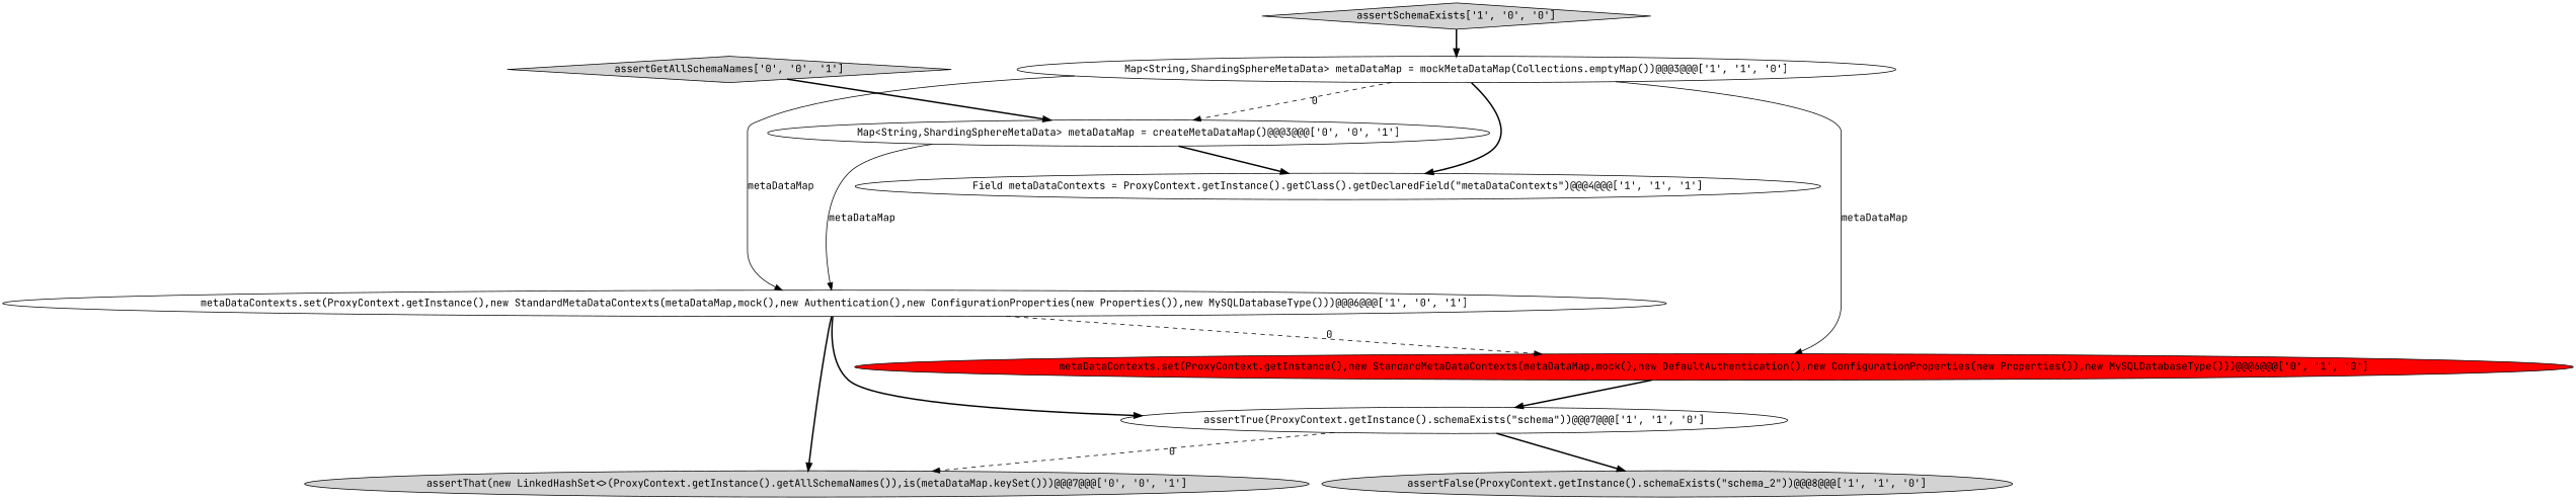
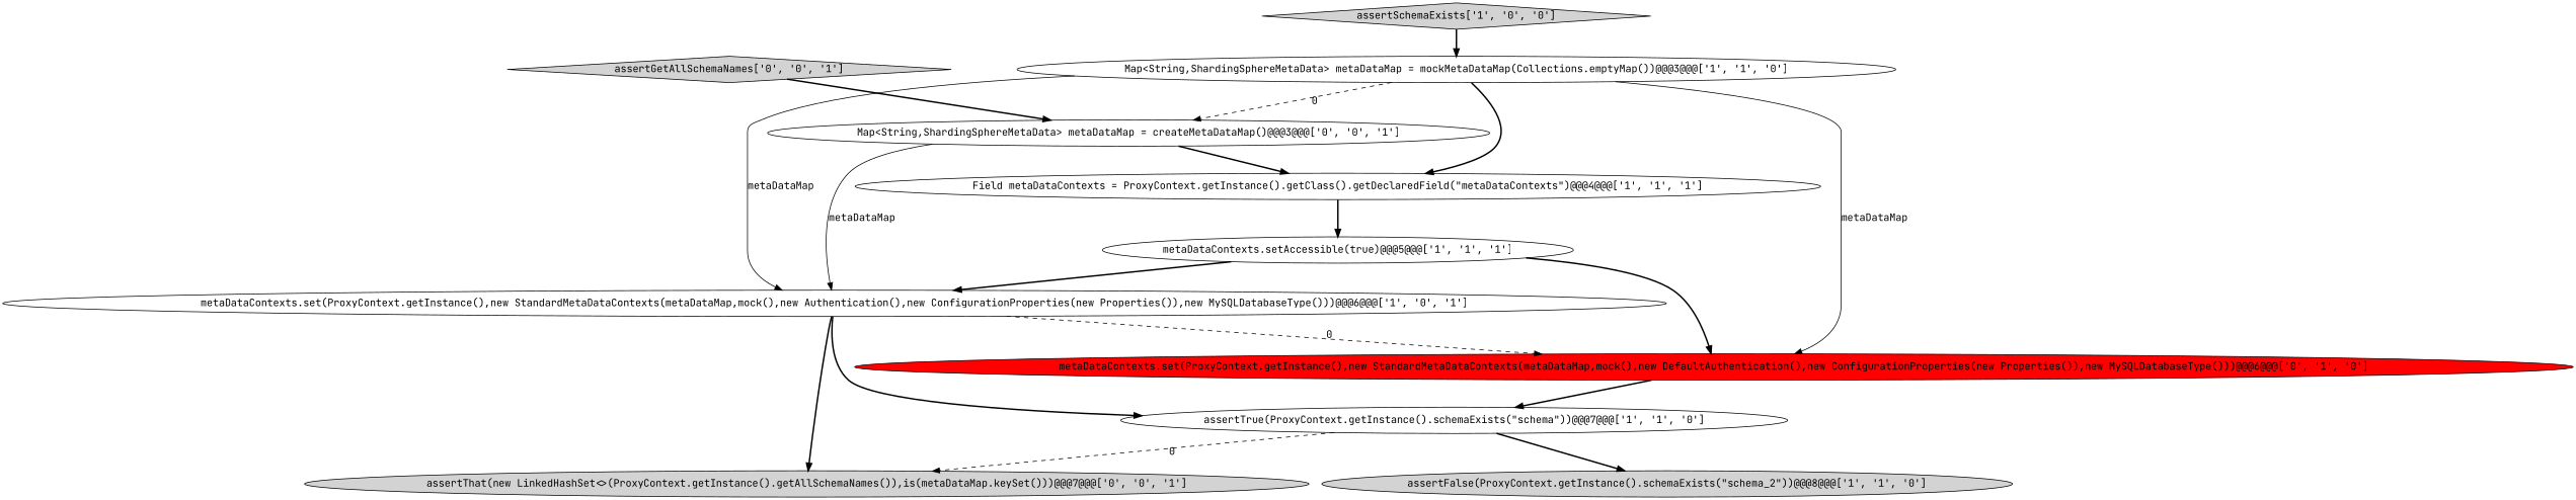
  digraph {
    fontname="JetBrains Mono"
    node [fillcolor=white fontname="JetBrains Mono" shape=ellipse style=filled]
    edge [fontname="JetBrains Mono" style=bold]
    n1 [label="Map<String,ShardingSphereMetaData> metaDataMap = mockMetaDataMap(Collections.emptyMap())@@@3@@@['1', '1', '0']"]
    n2 [label="Field metaDataContexts = ProxyContext.getInstance().getClass().getDeclaredField(\"metaDataContexts\")@@@4@@@['1', '1', '1']"]
    n3 [label="Map<String,ShardingSphereMetaData> metaDataMap = createMetaDataMap()@@@3@@@['0', '0', '1']"]
    n4 [label="metaDataContexts.set(ProxyContext.getInstance(),new StandardMetaDataContexts(metaDataMap,mock(),new Authentication(),new ConfigurationProperties(new Properties()),new MySQLDatabaseType()))@@@6@@@['1', '0', '1']"]
    n5 [fillcolor=red label="metaDataContexts.set(ProxyContext.getInstance(),new StandardMetaDataContexts(metaDataMap,mock(),new DefaultAuthentication(),new ConfigurationProperties(new Properties()),new MySQLDatabaseType()))@@@6@@@['0', '1', '0']"]
+   n6 [label="metaDataContexts.setAccessible(true)@@@5@@@['1', '1', '1']"]
    n7 [label="assertTrue(ProxyContext.getInstance().schemaExists(\"schema\"))@@@7@@@['1', '1', '0']"]
    n8 [fillcolor=lightgray label="assertThat(new LinkedHashSet<>(ProxyContext.getInstance().getAllSchemaNames()),is(metaDataMap.keySet()))@@@7@@@['0', '0', '1']"]
    n9 [fillcolor=lightgray label="assertFalse(ProxyContext.getInstance().schemaExists(\"schema_2\"))@@@8@@@['1', '1', '0']"]
    n10 [fillcolor=lightgray label="assertSchemaExists['1', '0', '0']" shape=diamond]
    n11 [fillcolor=lightgray label="assertGetAllSchemaNames['0', '0', '1']" shape=diamond]
    n1 -> n2
    n1 -> n3 [label=0 style=dashed]
    n1 -> n4 [label=metaDataMap style=solid]
    n1 -> n5 [label=metaDataMap style=solid]
+   n2 -> n6
    n3 -> n2
    n3 -> n4 [label=metaDataMap style=solid]
    n4 -> n5 [label=0 style=dashed]
    n4 -> n7
    n4 -> n8
    n5 -> n7
+   n6 -> n4
+   n6 -> n5
    n7 -> n8 [label=0 style=dashed]
    n7 -> n9
    n10 -> n1
    n11 -> n3
  }
